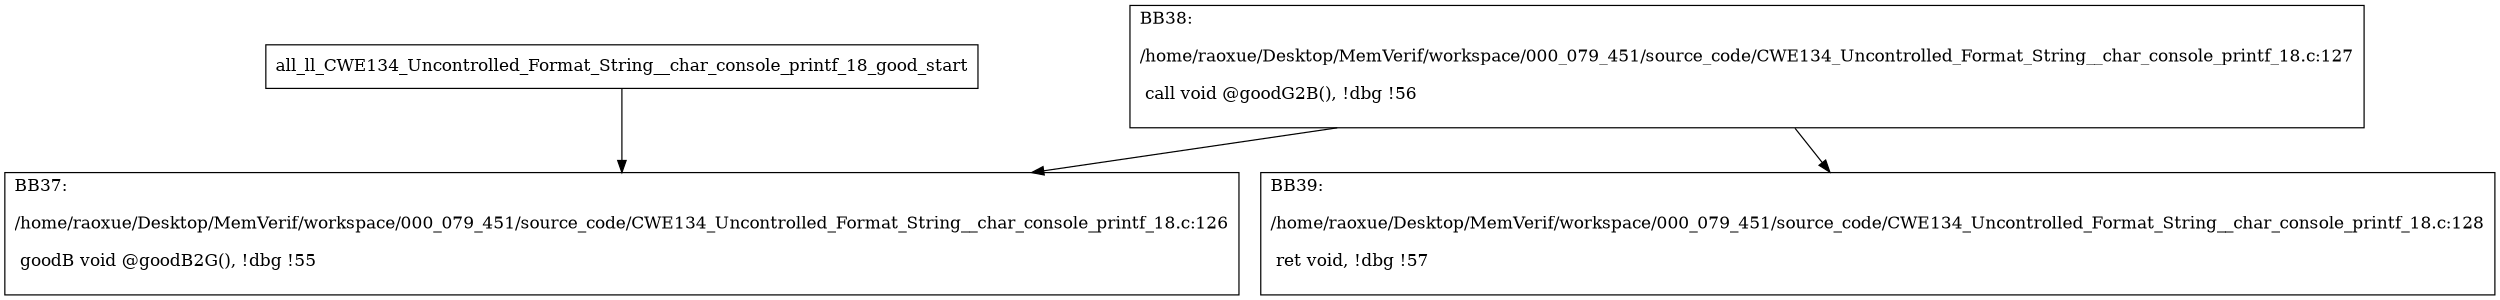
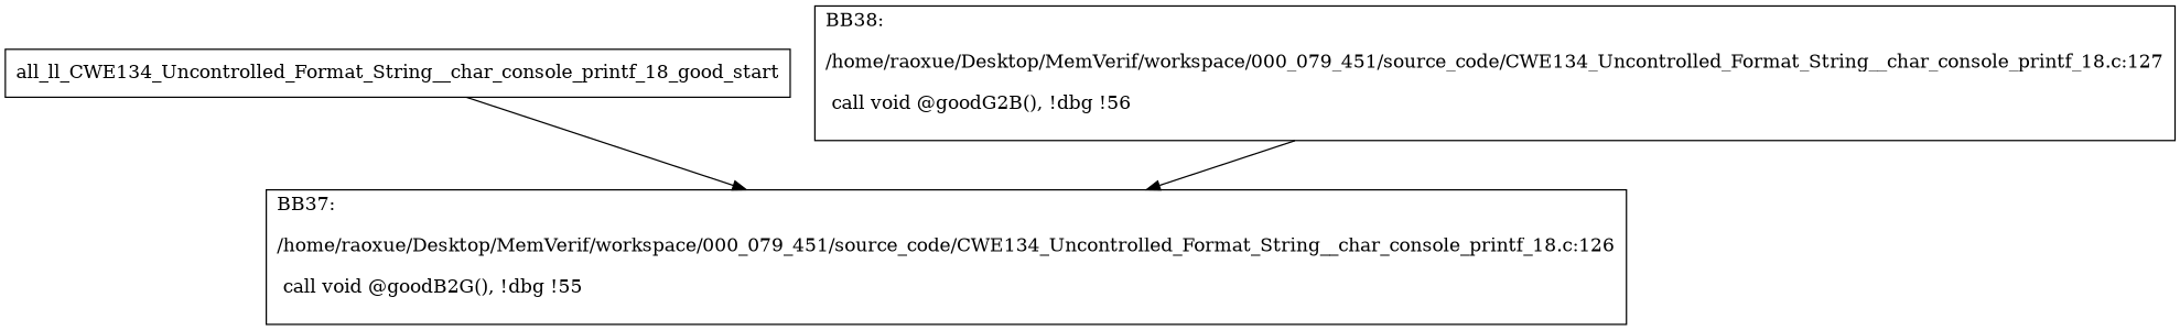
  digraph {
    node [shape=record]
    n1 [label="{all_ll_CWE134_Uncontrolled_Format_String__char_console_printf_18_good_start}"]
-   n2 [label="{BB37:\l\l/home/raoxue/Desktop/MemVerif/workspace/000_079_451/source_code/CWE134_Uncontrolled_Format_String__char_console_printf_18.c:126\l\n  goodB void @goodB2G(), !dbg !55\l\n}"]
+   n2 [label="{BB37:\l\l/home/raoxue/Desktop/MemVerif/workspace/000_079_451/source_code/CWE134_Uncontrolled_Format_String__char_console_printf_18.c:126\l\n  call void @goodB2G(), !dbg !55\l\n}"]
    n3 [label="{BB38:\l\l/home/raoxue/Desktop/MemVerif/workspace/000_079_451/source_code/CWE134_Uncontrolled_Format_String__char_console_printf_18.c:127\l\n  call void @goodG2B(), !dbg !56\l\n}"]
-   n4 [label="{BB39:\l\l/home/raoxue/Desktop/MemVerif/workspace/000_079_451/source_code/CWE134_Uncontrolled_Format_String__char_console_printf_18.c:128\l\n  ret void, !dbg !57\l\n}"]
    n1 -> n2
    n3 -> n2
-   n3 -> n4
  }
